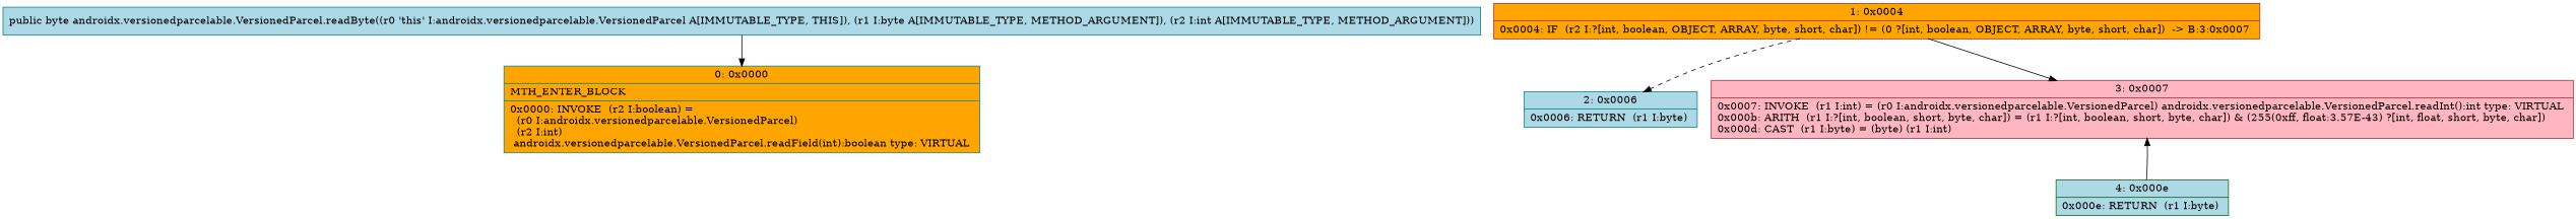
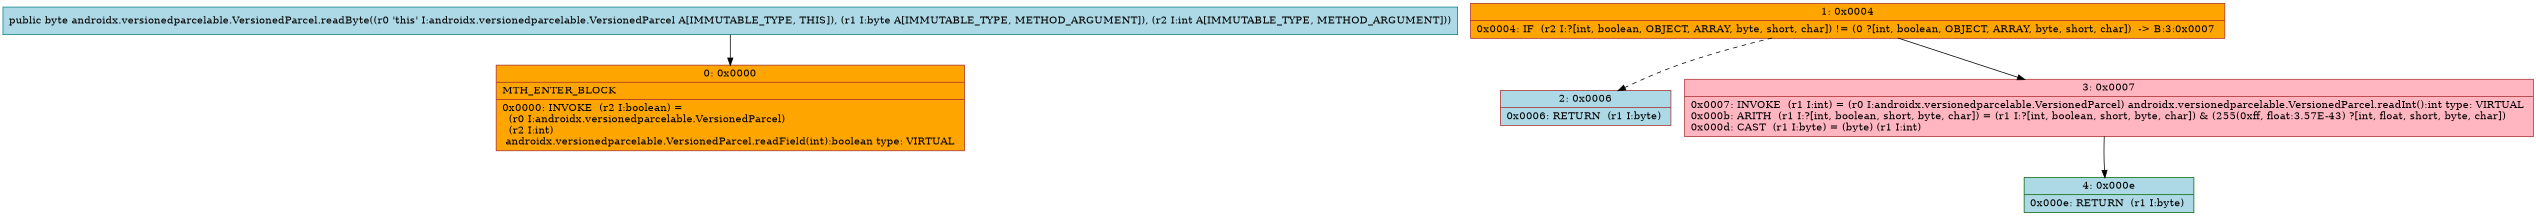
  digraph {
    node [color=brown fillcolor=lightblue shape=record style=filled]
-   n1 [color=teal fillcolor=orange label="{0\:\ 0x0000|MTH_ENTER_BLOCK\l|0x0000: INVOKE  (r2 I:boolean) = \l  (r0 I:androidx.versionedparcelable.VersionedParcel)\l  (r2 I:int)\l androidx.versionedparcelable.VersionedParcel.readField(int):boolean type: VIRTUAL \l}"]
+   n1 [fillcolor=orange label="{0\:\ 0x0000|MTH_ENTER_BLOCK\l|0x0000: INVOKE  (r2 I:boolean) = \l  (r0 I:androidx.versionedparcelable.VersionedParcel)\l  (r2 I:int)\l androidx.versionedparcelable.VersionedParcel.readField(int):boolean type: VIRTUAL \l}"]
    n2 [fillcolor=orange label="{1\:\ 0x0004|0x0004: IF  (r2 I:?[int, boolean, OBJECT, ARRAY, byte, short, char]) != (0 ?[int, boolean, OBJECT, ARRAY, byte, short, char])  \-\> B:3:0x0007 \l}"]
-   n3 [color=teal label="{2\:\ 0x0006|0x0006: RETURN  (r1 I:byte) \l}"]
+   n3 [label="{2\:\ 0x0006|0x0006: RETURN  (r1 I:byte) \l}"]
    n4 [fillcolor=lightpink label="{3\:\ 0x0007|0x0007: INVOKE  (r1 I:int) = (r0 I:androidx.versionedparcelable.VersionedParcel) androidx.versionedparcelable.VersionedParcel.readInt():int type: VIRTUAL \l0x000b: ARITH  (r1 I:?[int, boolean, short, byte, char]) = (r1 I:?[int, boolean, short, byte, char]) & (255(0xff, float:3.57E\-43) ?[int, float, short, byte, char]) \l0x000d: CAST  (r1 I:byte) = (byte) (r1 I:int) \l}"]
    n5 [color=darkgreen label="{4\:\ 0x000e|0x000e: RETURN  (r1 I:byte) \l}"]
    n6 [color=teal label="{public byte androidx.versionedparcelable.VersionedParcel.readByte((r0 'this' I:androidx.versionedparcelable.VersionedParcel A[IMMUTABLE_TYPE, THIS]), (r1 I:byte A[IMMUTABLE_TYPE, METHOD_ARGUMENT]), (r2 I:int A[IMMUTABLE_TYPE, METHOD_ARGUMENT])) }"]
    n2 -> n3 [style=dashed]
    n2 -> n4
-   n5 -> n4
+   n4 -> n5
    n6 -> n1
  }
